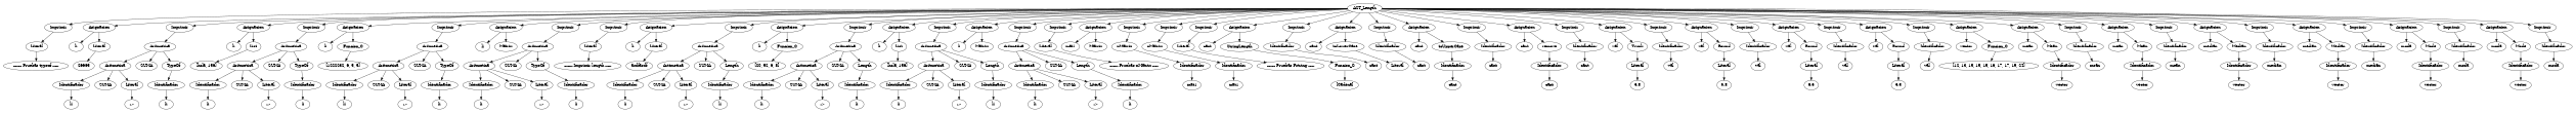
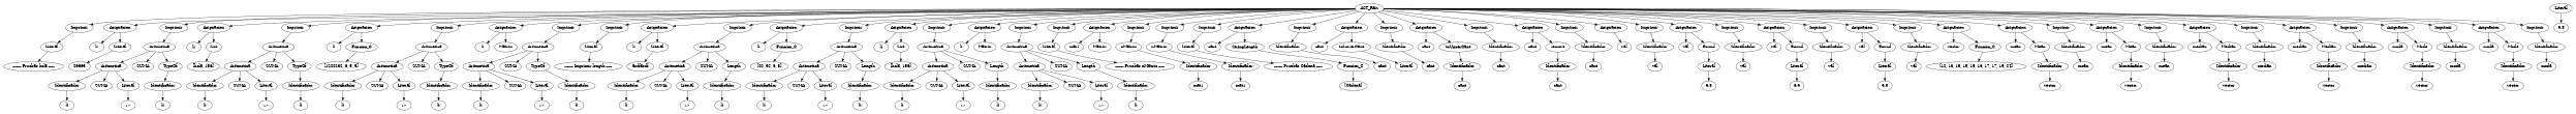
  digraph {
-   n1 [label=AST_Length]
+   n1 [label=AST_Raiz]
    n2 [label=Imprimir]
    n3 [label=Asignacion]
    n4 [label=Imprimir]
    n5 [label=Asignacion]
    n6 [label=Imprimir]
    n7 [label=Asignacion]
    n8 [label=Imprimir]
    n9 [label=Asignacion]
    n10 [label=Imprimir]
    n11 [label=Imprimir]
    n12 [label=Asignacion]
    n13 [label=Imprimir]
    n14 [label=Asignacion]
    n15 [label=Imprimir]
    n16 [label=Asignacion]
    n17 [label=Imprimir]
    n18 [label=Asignacion]
    n19 [label=Imprimir]
    n20 [label=Imprimir]
    n21 [label=Asignacion]
    n22 [label=Imprimir]
    n23 [label=Imprimir]
    n24 [label=Imprimir]
    n25 [label=Asignacion]
    n26 [label=Imprimir]
    n27 [label=Asignacion]
    n28 [label=Imprimir]
    n29 [label=Asignacion]
    n30 [label=Imprimir]
    n31 [label=Asignacion]
    n32 [label=Imprimir]
    n33 [label=Asignacion]
    n34 [label=Imprimir]
    n35 [label=Asignacion]
    n36 [label=Imprimir]
    n37 [label=Asignacion]
    n38 [label=Imprimir]
    n39 [label=Asignacion]
    n40 [label=Imprimir]
    n41 [label=Asignacion]
    n42 [label=Asignacion]
    n43 [label=Imprimir]
    n44 [label=Asignacion]
    n45 [label=Imprimir]
    n46 [label=Asignacion]
    n47 [label=Imprimir]
    n48 [label=Asignacion]
    n49 [label=Imprimir]
    n50 [label=Asignacion]
    n51 [label=Imprimir]
    n52 [label=Asignacion]
    n53 [label=Imprimir]
    n54 [label=Literal]
    n55 [label=li]
    n56 [label=Literal]
    n57 [label=Aritmetica]
    n58 [label=li]
    n59 [label=List]
    n60 [label=Aritmetica]
    n61 [label=li]
    n62 [label=Funcion_C]
    n63 [label=Aritmetica]
    n64 [label=li]
    n65 [label=Matrix]
    n66 [label=Aritmetica]
    n67 [label=Literal]
    n68 [label=li]
    n69 [label=Literal]
    n70 [label=Aritmetica]
    n71 [label=li]
    n72 [label=Funcion_C]
    n73 [label=Aritmetica]
    n74 [label=li]
    n75 [label=List]
    n76 [label=Aritmetica]
    n77 [label=li]
    n78 [label=Matrix]
    n79 [label=Aritmetica]
    n80 [label=Literal]
    n81 [label=mat1]
    n82 [label=Matrix]
    n83 [label=nMatrix]
    n84 [label=nMatrix]
    n85 [label=Literal]
    n86 [label=cant]
    n87 [label=StringLength]
    n88 [label=Identificador]
    n89 [label=cant]
    n90 [label=toLowerCase]
    n91 [label=Identificador]
    n92 [label=cant]
    n93 [label=toUpperCase]
    n94 [label=Identificador]
    n95 [label=cant]
    n96 [label=remove]
    n97 [label=Identificador]
    n98 [label=val]
-   n99 [label=Trunk]
    n100 [label=Identificador]
    n101 [label=val]
    n102 [label=Round]
    n103 [label=Identificador]
    n104 [label=val]
    n105 [label=Round]
    n106 [label=Identificador]
    n107 [label=val]
    n108 [label=Round]
    n109 [label=Identificador]
    n110 [label=vector]
    n111 [label=Funcion_C]
    n112 [label=mean]
    n113 [label=Mean]
    n114 [label=Identificador]
    n115 [label=mean]
    n116 [label=Mean]
    n117 [label=Identificador]
    n118 [label=median]
    n119 [label=Median]
    n120 [label=Identificador]
    n121 [label=median]
    n122 [label=Median]
    n123 [label=Identificador]
    n124 [label=moda]
    n125 [label=Mode]
    n126 [label=Identificador]
    n127 [label=moda]
    n128 [label=Mode]
    n129 [label=Identificador]
-   n130 [label="------- Pruebas typeof -----"]
+   n130 [label="------- Pruebas hola -----"]
    n131 [label=26665]
    n132 [label=Aritmetica]
    n133 [label=SUMA]
    n134 [label=TypeOf]
    n135 [label=Identificador]
    n136 [label=SUMA]
    n137 [label=Literal]
    n138 [label=Identificador]
    n139 [label=li]
    n140 [label=" -> "]
    n141 [label=li]
    n142 [label="[hola, 156]"]
    n143 [label=Aritmetica]
    n144 [label=SUMA]
    n145 [label=TypeOf]
    n146 [label=Identificador]
    n147 [label=SUMA]
    n148 [label=Literal]
    n149 [label=Identificador]
    n150 [label=li]
    n151 [label=" -> "]
    n152 [label=li]
    n153 [label="[1222232, 6, 5, 5]"]
    n154 [label=Aritmetica]
    n155 [label=SUMA]
    n156 [label=TypeOf]
    n157 [label=Identificador]
    n158 [label=SUMA]
    n159 [label=Literal]
    n160 [label=Identificador]
    n161 [label=li]
    n162 [label=" -> "]
    n163 [label=li]
    n164 [label=Aritmetica]
    n165 [label=SUMA]
    n166 [label=TypeOf]
    n167 [label=Identificador]
    n168 [label=SUMA]
    n169 [label=Literal]
    n170 [label=Identificador]
    n171 [label=li]
    n172 [label=" -> "]
    n173 [label=li]
    n174 [label="------- Imprimir length -----"]
    n175 [label=asdfasdf]
    n176 [label=Aritmetica]
    n177 [label=SUMA]
    n178 [label=Length]
    n179 [label=Identificador]
    n180 [label=SUMA]
    n181 [label=Literal]
    n182 [label=Identificador]
    n183 [label=li]
    n184 [label=" -> "]
    n185 [label=li]
    n186 [label="[20, 52, 6, 8]"]
    n187 [label=Aritmetica]
    n188 [label=SUMA]
    n189 [label=Length]
    n190 [label=Identificador]
    n191 [label=SUMA]
    n192 [label=Literal]
    n193 [label=Identificador]
    n194 [label=li]
    n195 [label=" -> "]
    n196 [label=li]
    n197 [label="[hola, 156]"]
    n198 [label=Aritmetica]
    n199 [label=SUMA]
    n200 [label=Length]
    n201 [label=Identificador]
    n202 [label=SUMA]
    n203 [label=Literal]
    n204 [label=Identificador]
    n205 [label=li]
    n206 [label=" -> "]
    n207 [label=li]
    n208 [label=Aritmetica]
    n209 [label=SUMA]
    n210 [label=Length]
    n211 [label=Identificador]
    n212 [label=SUMA]
    n213 [label=Literal]
    n214 [label=Identificador]
    n215 [label=li]
    n216 [label=" -> "]
    n217 [label=li]
    n218 [label="------- Pruebas nMatrix -----"]
    n219 [label=Identificador]
    n220 [label=mat1]
    n221 [label=Identificador]
    n222 [label=mat1]
-   n223 [label="------- Pruebas Fstring -----"]
+   n223 [label="------- Pruebas Cadena -----"]
    n224 [label=Funcion_C]
    n225 [label="[Cadena]"]
    n226 [label=cant]
    n227 [label=Literal]
    n228 [label=cant]
    n229 [label=Identificador]
    n230 [label=cant]
    n231 [label=cant]
    n232 [label=Identificador]
    n233 [label=cant]
    n234 [label=cant]
    n235 [label=Literal]
    n236 [label=5.8]
    n237 [label=val]
    n238 [label=Literal]
    n239 [label=5.8]
    n240 [label=val]
    n241 [label=Literal]
    n242 [label=6.5]
    n243 [label=val]
    n244 [label=Literal]
    n245 [label=5.3]
    n246 [label=val]
    n247 [label="[12, 13, 15, 15, 15, 16, 17, 17, 19, 24]"]
    n248 [label=Identificador]
    n249 [label=vector]
    n250 [label=mean]
    n251 [label=Identificador]
    n252 [label=vector]
    n253 [label=mean]
    n254 [label=Identificador]
    n255 [label=vector]
    n256 [label=median]
    n257 [label=Identificador]
    n258 [label=vector]
    n259 [label=median]
    n260 [label=Identificador]
    n261 [label=vector]
    n262 [label=moda]
    n263 [label=Identificador]
    n264 [label=vector]
    n265 [label=moda]
    n1 -> n2
    n1 -> n3
    n1 -> n4
    n1 -> n5
    n1 -> n6
    n1 -> n7
    n1 -> n8
    n1 -> n9
    n1 -> n10
    n1 -> n11
    n1 -> n12
    n1 -> n13
    n1 -> n14
    n1 -> n15
    n1 -> n16
    n1 -> n17
    n1 -> n18
    n1 -> n19
    n1 -> n20
    n1 -> n21
    n1 -> n22
    n1 -> n23
    n1 -> n24
    n1 -> n25
    n1 -> n26
    n1 -> n27
    n1 -> n28
    n1 -> n29
    n1 -> n30
    n1 -> n31
    n1 -> n32
    n1 -> n33
    n1 -> n34
    n1 -> n35
    n1 -> n36
    n1 -> n37
    n1 -> n38
    n1 -> n39
    n1 -> n40
    n1 -> n41
    n1 -> n42
    n1 -> n43
    n1 -> n44
    n1 -> n45
    n1 -> n46
    n1 -> n47
    n1 -> n48
    n1 -> n49
    n1 -> n50
    n1 -> n51
    n1 -> n52
    n1 -> n53
    n2 -> n54
    n3 -> n55
    n3 -> n56
    n4 -> n57
    n5 -> n58
    n5 -> n59
    n6 -> n60
    n7 -> n61
    n7 -> n62
    n8 -> n63
    n9 -> n64
    n9 -> n65
    n10 -> n66
    n11 -> n67
    n12 -> n68
    n12 -> n69
    n13 -> n70
    n14 -> n71
    n14 -> n72
    n15 -> n73
    n16 -> n74
    n16 -> n75
    n17 -> n76
    n18 -> n77
    n18 -> n78
    n19 -> n79
    n20 -> n80
    n21 -> n81
    n21 -> n82
    n22 -> n83
    n23 -> n84
    n24 -> n85
    n25 -> n86
    n25 -> n87
    n26 -> n88
    n27 -> n89
    n27 -> n90
    n28 -> n91
    n29 -> n92
    n29 -> n93
    n30 -> n94
    n31 -> n95
    n31 -> n96
    n32 -> n97
    n33 -> n98
-   n33 -> n99
    n34 -> n100
    n35 -> n101
    n35 -> n102
    n36 -> n103
    n37 -> n104
    n37 -> n105
    n38 -> n106
    n39 -> n107
    n39 -> n108
    n40 -> n109
    n41 -> n110
    n41 -> n111
    n42 -> n112
    n42 -> n113
    n43 -> n114
    n44 -> n115
    n44 -> n116
    n45 -> n117
    n46 -> n118
    n46 -> n119
    n47 -> n120
    n48 -> n121
    n48 -> n122
    n49 -> n123
    n50 -> n124
    n50 -> n125
    n51 -> n126
    n52 -> n127
    n52 -> n128
    n53 -> n129
    n54 -> n130
    n56 -> n131
    n57 -> n132
    n57 -> n133
    n57 -> n134
    n59 -> n142
    n60 -> n143
    n60 -> n144
    n60 -> n145
    n62 -> n153
    n63 -> n154
    n63 -> n155
    n63 -> n156
    n66 -> n164
    n66 -> n165
    n66 -> n166
    n67 -> n174
    n69 -> n175
    n70 -> n176
    n70 -> n177
    n70 -> n178
    n72 -> n186
    n73 -> n187
    n73 -> n188
    n73 -> n189
    n75 -> n197
    n76 -> n198
    n76 -> n199
    n76 -> n200
    n79 -> n208
    n79 -> n209
    n79 -> n210
    n80 -> n218
    n83 -> n219
    n84 -> n221
    n85 -> n223
    n87 -> n224
    n88 -> n226
    n90 -> n227
    n91 -> n228
    n93 -> n229
    n94 -> n231
    n96 -> n232
    n97 -> n234
-   n99 -> n235
    n100 -> n237
    n102 -> n238
    n103 -> n240
    n105 -> n241
    n106 -> n243
    n108 -> n244
    n109 -> n246
    n111 -> n247
    n113 -> n248
    n114 -> n250
    n116 -> n251
    n117 -> n253
    n119 -> n254
    n120 -> n256
    n122 -> n257
    n123 -> n259
    n125 -> n260
    n126 -> n262
    n128 -> n263
    n129 -> n265
    n132 -> n135
    n132 -> n136
    n132 -> n137
    n134 -> n138
    n135 -> n139
    n137 -> n140
    n138 -> n141
    n143 -> n146
    n143 -> n147
    n143 -> n148
    n145 -> n149
    n146 -> n150
    n148 -> n151
    n149 -> n152
    n154 -> n157
    n154 -> n158
    n154 -> n159
    n156 -> n160
    n157 -> n161
    n159 -> n162
    n160 -> n163
    n164 -> n167
    n164 -> n168
    n164 -> n169
    n166 -> n170
    n167 -> n171
    n169 -> n172
    n170 -> n173
    n176 -> n179
    n176 -> n180
    n176 -> n181
    n178 -> n182
    n179 -> n183
    n181 -> n184
    n182 -> n185
    n187 -> n190
    n187 -> n191
    n187 -> n192
    n189 -> n193
    n190 -> n194
    n192 -> n195
    n193 -> n196
    n198 -> n201
    n198 -> n202
    n198 -> n203
    n200 -> n204
    n201 -> n205
    n203 -> n206
    n204 -> n207
    n208 -> n211
    n208 -> n212
    n208 -> n213
    n210 -> n214
    n211 -> n215
    n213 -> n216
    n214 -> n217
    n219 -> n220
    n221 -> n222
    n224 -> n225
    n229 -> n230
    n232 -> n233
    n235 -> n236
    n238 -> n239
    n241 -> n242
    n244 -> n245
    n248 -> n249
    n251 -> n252
    n254 -> n255
    n257 -> n258
    n260 -> n261
    n263 -> n264
  }
